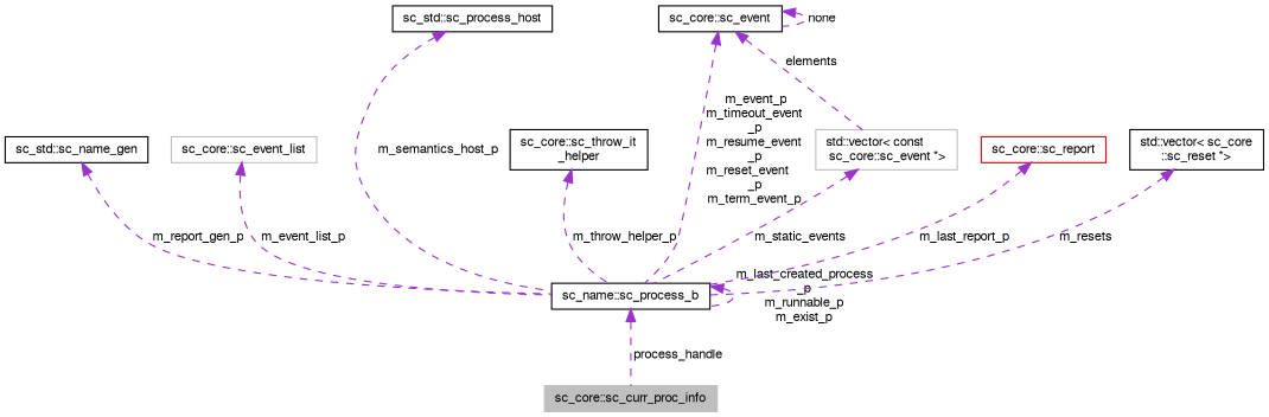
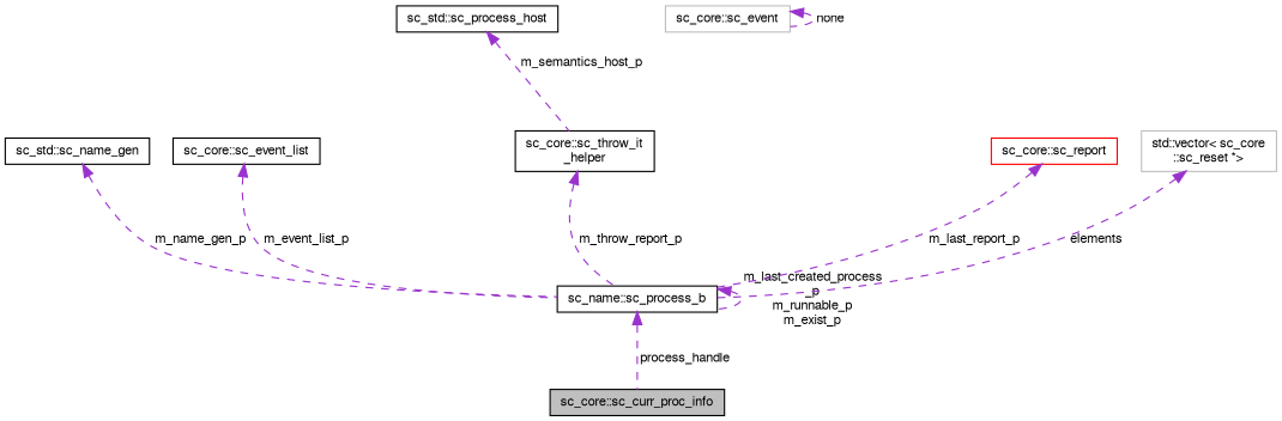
  digraph {
    rankdir=TB
    node [color=black fillcolor=white fontname=FreeSans fontsize=10 shape=record style=filled]
    edge [color=darkorchid3 dir=back fontname=FreeSans fontsize=10 labelfontname=FreeSans labelfontsize=10 style=dashed]
-   n1 [color=grey75 fillcolor=grey75 fontcolor=black height=0.2 label="sc_core::sc_curr_proc_info" width=0.4]
+   n1 [fillcolor=grey75 fontcolor=black height=0.2 label="sc_core::sc_curr_proc_info" width=0.4]
    n2 [height=0.2 label="sc_name::sc_process_b" width=0.4]
    n3 [height=0.2 label="sc_std::sc_name_gen" width=0.4]
-   n4 [color=grey75 height=0.2 label="sc_core::sc_event_list" width=0.4]
+   n4 [height=0.2 label="sc_core::sc_event_list" width=0.4]
    n5 [height=0.2 label="sc_core::sc_throw_it\l_helper" width=0.4]
-   n6 [height=0.2 label="sc_core::sc_event" width=0.4]
-   n7 [color=grey75 height=0.2 label="std::vector\< const\l sc_core::sc_event *\>" width=0.4]
+   n6 [color=grey75 height=0.2 label="sc_core::sc_event" width=0.4]
    n8 [height=0.2 label="sc_std::sc_process_host" width=0.4]
    n9 [color=red height=0.2 label="sc_core::sc_report" width=0.4]
-   n10 [height=0.2 label="std::vector\< sc_core\l::sc_reset *\>" width=0.4]
+   n10 [color=grey75 height=0.2 label="std::vector\< sc_core\l::sc_reset *\>" width=0.4]
    n2 -> n1 [label=" process_handle"]
    n2 -> n2 [label=" m_last_created_process\l_p\nm_runnable_p\nm_exist_p"]
-   n3 -> n2 [label=" m_report_gen_p"]
+   n3 -> n2 [label=" m_name_gen_p"]
    n4 -> n2 [label=" m_event_list_p"]
-   n5 -> n2 [label=" m_throw_helper_p"]
-   n6 -> n2 [label=" m_event_p\nm_timeout_event\l_p\nm_resume_event\l_p\nm_reset_event\l_p\nm_term_event_p"]
+   n5 -> n2 [label=" m_throw_report_p"]
    n6 -> n6 [label=" none"]
-   n6 -> n7 [label=" elements"]
-   n7 -> n2 [label=" m_static_events"]
-   n8 -> n2 [label=" m_semantics_host_p"]
+   n8 -> n5 [label=" m_semantics_host_p"]
    n9 -> n2 [label=" m_last_report_p"]
-   n10 -> n2 [label=" m_resets"]
+   n10 -> n2 [label=" elements"]
  }
